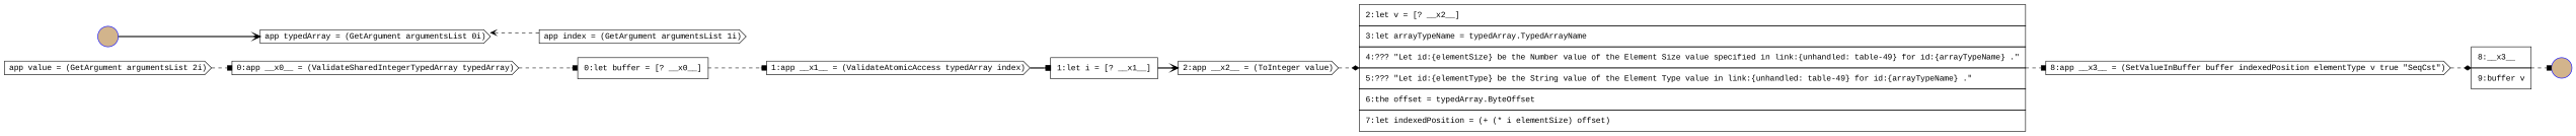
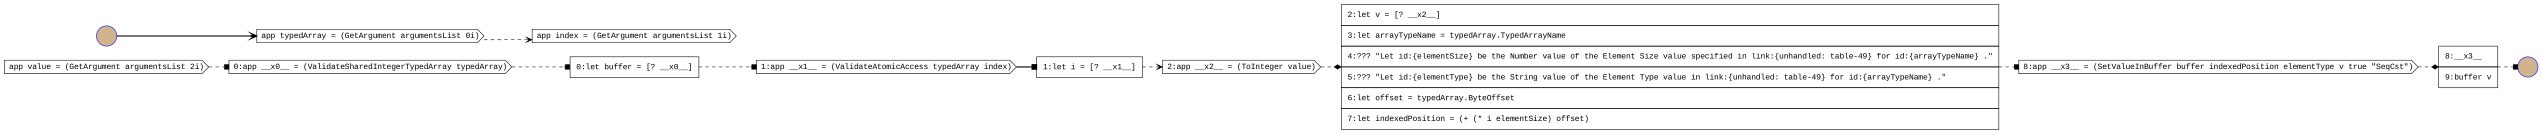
  digraph {
    fontname="Liberation Mono"
    rankdir=LR
    node [color=black fillcolor=white fontname="Liberation Mono" shape=cds style=filled]
    edge [arrowhead=box color=black fontname="Liberation Mono" style=dashed]
    n1 [label=<<font color="black">app value = (GetArgument argumentsList 2i)</font>>]
    n2 [label=<<font color="black">0:app __x0__ = (ValidateSharedIntegerTypedArray typedArray)</font>>]
    n3 [label=<<font color="black">     <table border="0" cellborder="1" cellspacing="0" cellpadding="10">       <tr><td align="left">0:let buffer = [? __x0__]</td></tr>     </table>   </font>> margin=0 shape=none]
    n4 [color=blue fillcolor=tan label=" " shape=circle]
    n5 [label=<<font color="black">app typedArray = (GetArgument argumentsList 0i)</font>>]
    n6 [label=<<font color="black">app index = (GetArgument argumentsList 1i)</font>>]
    n7 [label=<<font color="black">     <table border="0" cellborder="1" cellspacing="0" cellpadding="10">       <tr><td align="left">1:let i = [? __x1__]</td></tr>     </table>   </font>> margin=0 shape=none]
    n8 [label=<<font color="black">2:app __x2__ = (ToInteger value)</font>>]
-   n9 [label=<<font color="black">     <table border="0" cellborder="1" cellspacing="0" cellpadding="10">       <tr><td align="left">2:let v = [? __x2__]</td></tr>       <tr><td align="left">3:let arrayTypeName = typedArray.TypedArrayName</td></tr>       <tr><td align="left">4:??? &quot;Let id:{elementSize} be the Number value of the Element Size value specified in link:{unhandled: table-49} for id:{arrayTypeName} .&quot;</td></tr>       <tr><td align="left">5:??? &quot;Let id:{elementType} be the String value of the Element Type value in link:{unhandled: table-49} for id:{arrayTypeName} .&quot;</td></tr>       <tr><td align="left">6:the offset = typedArray.ByteOffset</td></tr>       <tr><td align="left">7:let indexedPosition = (+ (* i elementSize) offset)</td></tr>     </table>   </font>> margin=0 shape=none]
+   n9 [label=<<font color="black">     <table border="0" cellborder="1" cellspacing="0" cellpadding="10">       <tr><td align="left">2:let v = [? __x2__]</td></tr>       <tr><td align="left">3:let arrayTypeName = typedArray.TypedArrayName</td></tr>       <tr><td align="left">4:??? &quot;Let id:{elementSize} be the Number value of the Element Size value specified in link:{unhandled: table-49} for id:{arrayTypeName} .&quot;</td></tr>       <tr><td align="left">5:??? &quot;Let id:{elementType} be the String value of the Element Type value in link:{unhandled: table-49} for id:{arrayTypeName} .&quot;</td></tr>       <tr><td align="left">6:let offset = typedArray.ByteOffset</td></tr>       <tr><td align="left">7:let indexedPosition = (+ (* i elementSize) offset)</td></tr>     </table>   </font>> margin=0 shape=none]
    n10 [label=<<font color="black">1:app __x1__ = (ValidateAtomicAccess typedArray index)</font>>]
    n11 [color=blue fillcolor=tan label=" " shape=circle]
    n12 [label=<<font color="black">8:app __x3__ = (SetValueInBuffer buffer indexedPosition elementType v true &quot;SeqCst&quot;)</font>>]
    n13 [label=<<font color="black">     <table border="0" cellborder="1" cellspacing="0" cellpadding="10">       <tr><td align="left">8:__x3__</td></tr>       <tr><td align="left">9:buffer v</td></tr>     </table>   </font>> margin=0 shape=none]
    n1 -> n2
    n2 -> n3
    n3 -> n10
    n4 -> n5 [arrowhead=vee style=bold]
-   n6 -> n5 [arrowhead=vee]
-   n7 -> n8 [arrowhead=vee style=bold]
+   n5 -> n6 [arrowhead=vee]
+   n7 -> n8 [arrowhead=vee]
    n8 -> n9 [arrowhead=diamond]
    n9 -> n12
    n10 -> n7 [style=bold]
    n12 -> n13 [arrowhead=diamond]
    n13 -> n11
  }
